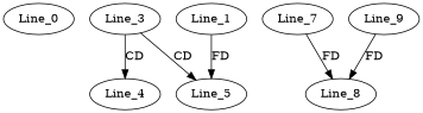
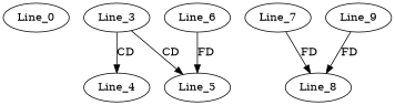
  digraph {
    fontname="DejaVu Serif"
    node [fontname="DejaVu Serif"]
    edge [fontname="DejaVu Serif"]
    Line_0
    Line_3
    Line_4
    Line_5
-   Line_6 [label=Line_1]
+   Line_6
    Line_7
    Line_8
    Line_9
    Line_3 -> Line_4 [label=CD]
    Line_3 -> Line_5 [label=CD]
    Line_6 -> Line_5 [label=FD]
    Line_7 -> Line_8 [label=FD]
    Line_9 -> Line_8 [label=FD]
  }
